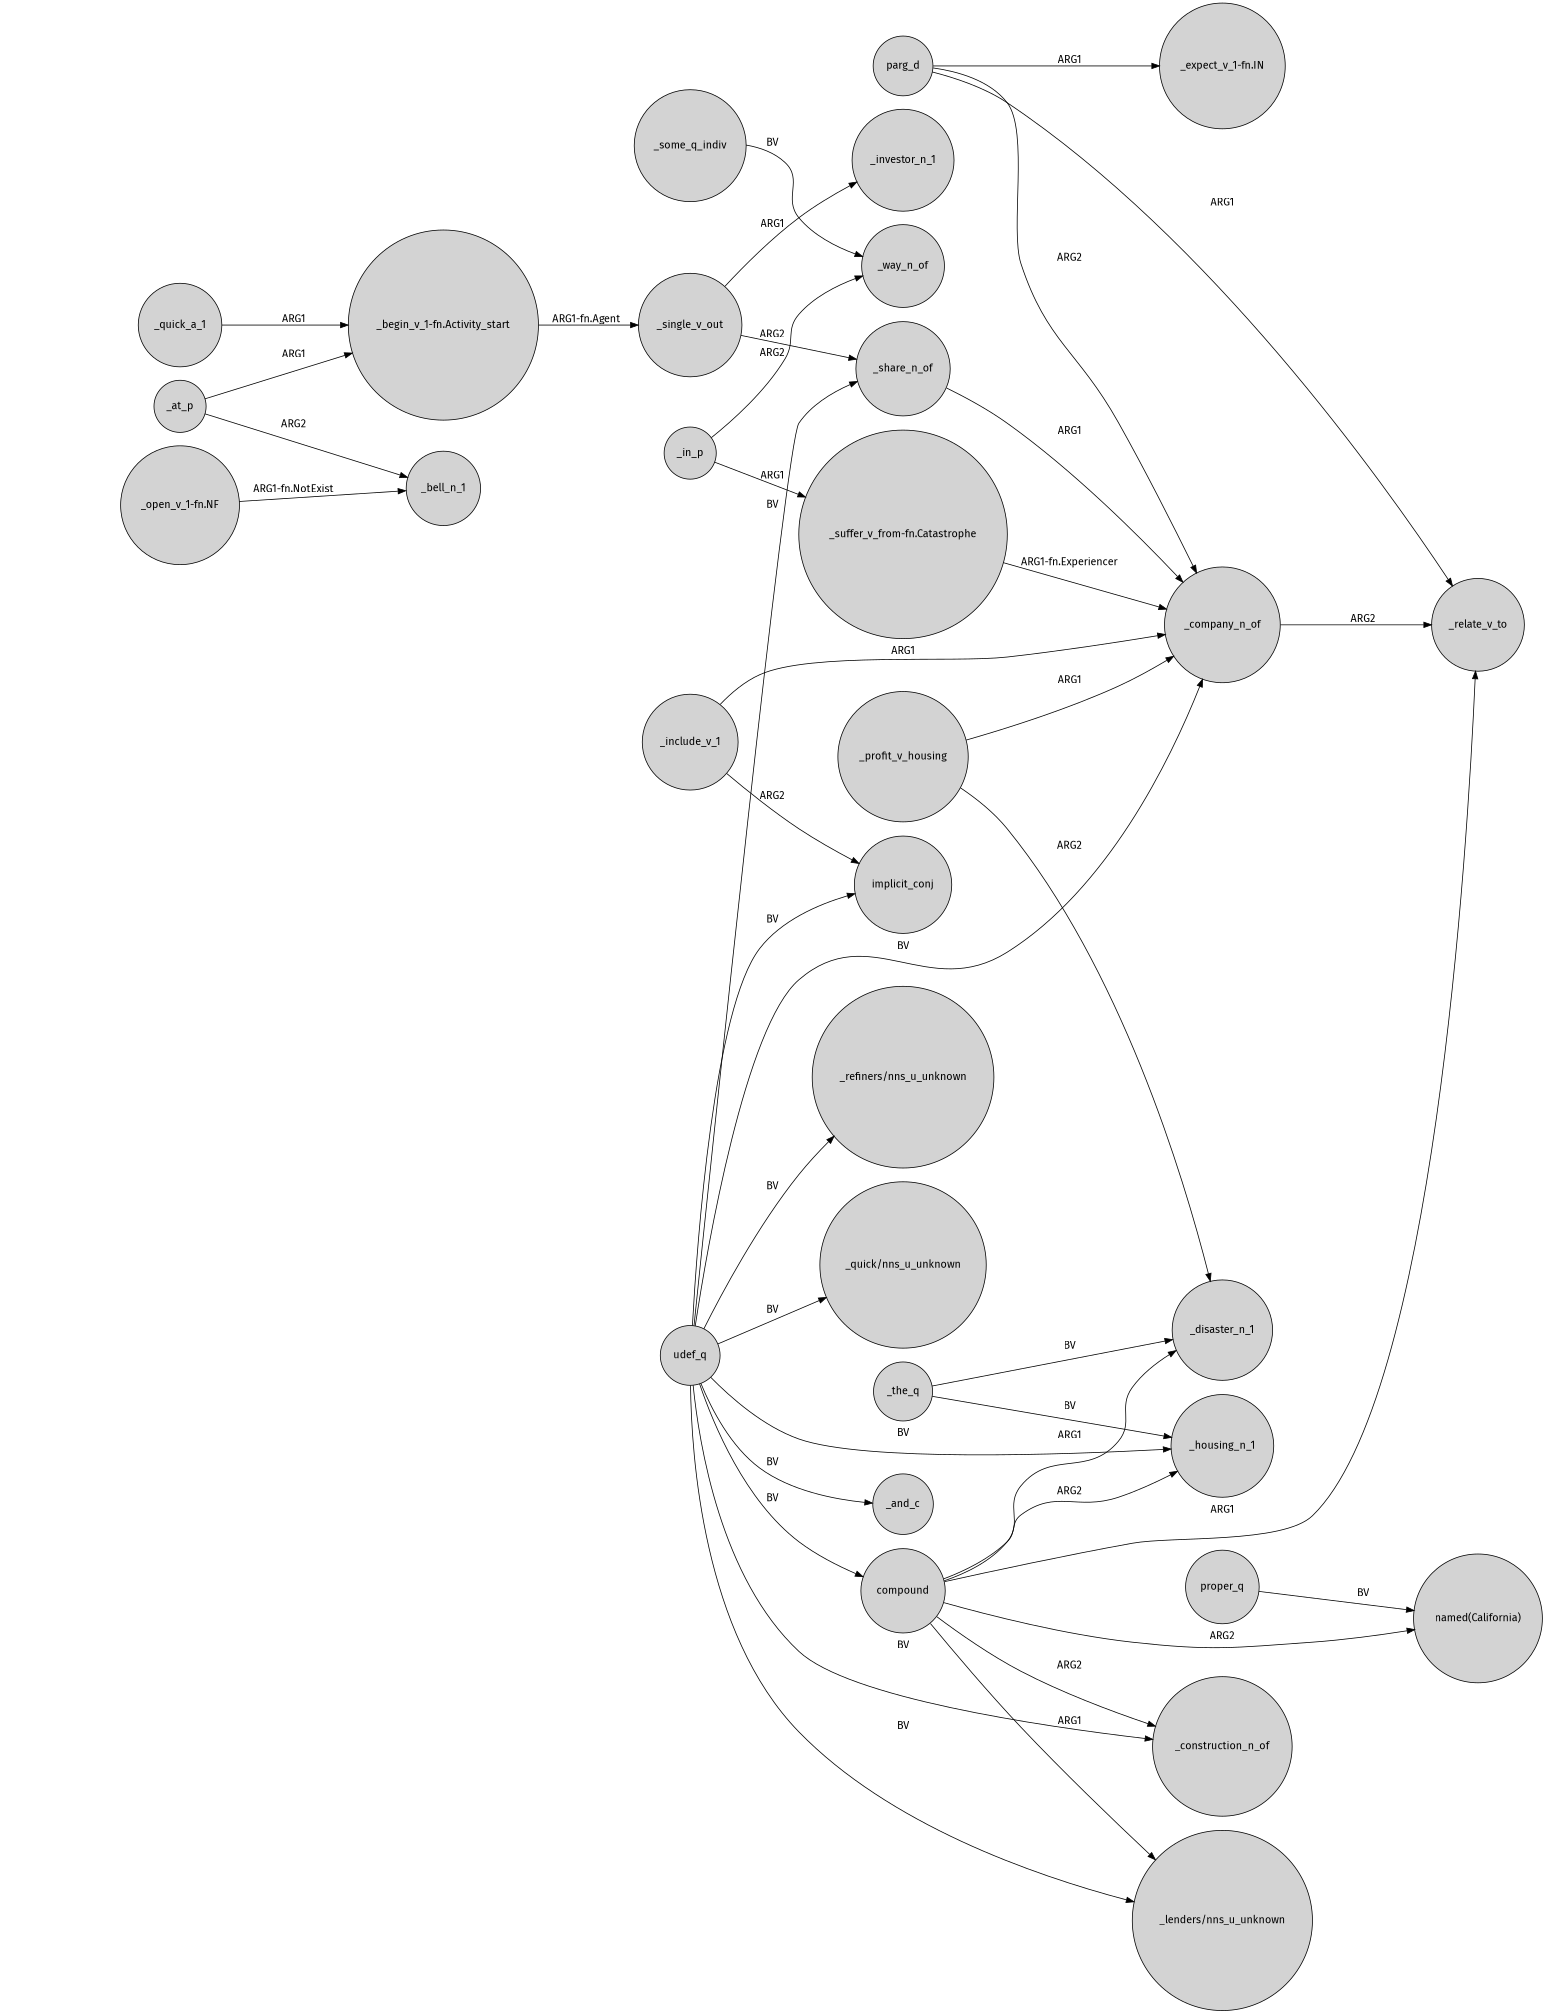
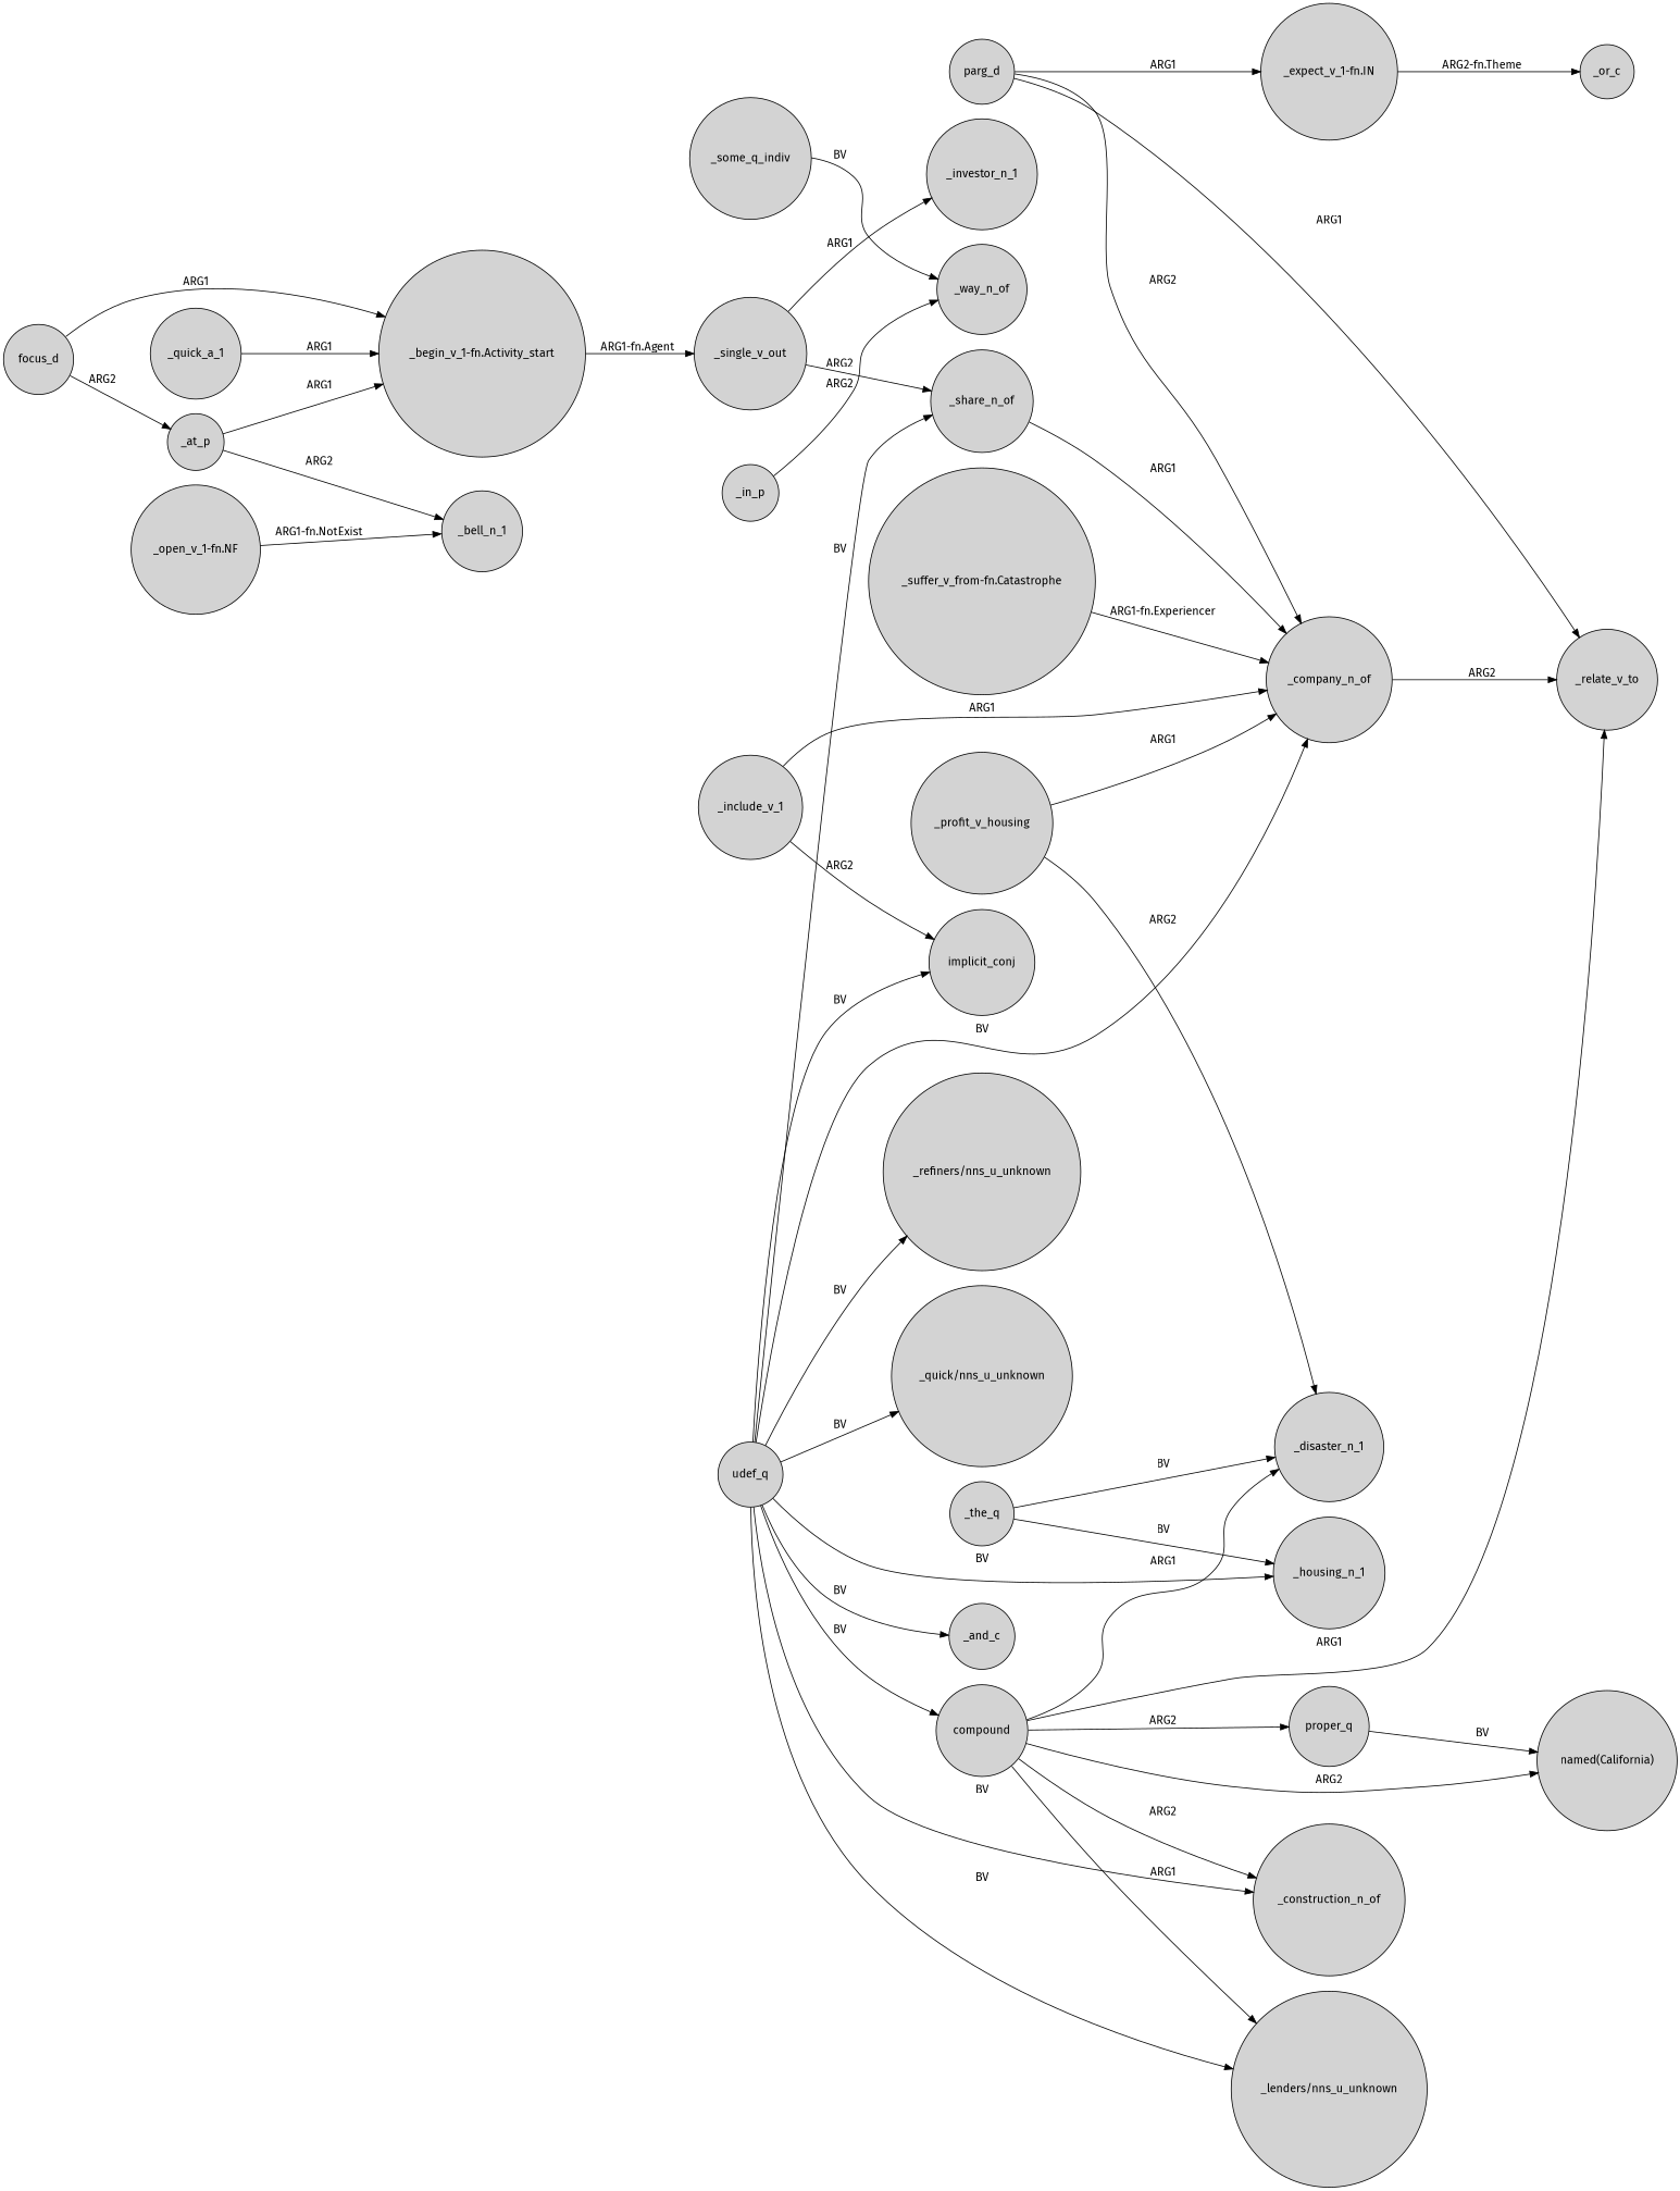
  digraph {
    fontname="Fira Sans"
    rankdir=LR
    node [fontname="Fira Sans" shape=circle style=filled]
    edge [fontname="Fira Sans"]
    "_suffer_v_from-fn.Catastrophe"
    _company_n_of
    _relate_v_to
    _the_q
    _disaster_n_1
    _housing_n_1
    udef_q
    "_lenders/nns_u_unknown"
    implicit_conj
    _share_n_of
    n11 [label="_quick/nns_u_unknown"]
    _construction_n_of
    _and_c
    "_refiners/nns_u_unknown"
    compound
    parg_d
    "_expect_v_1-fn.IN"
+   _or_c
    n19 [label=_profit_v_housing]
    proper_q
    "named(California)"
+   focus_d
    "_begin_v_1-fn.Activity_start"
    _at_p
    _single_v_out
    _bell_n_1
    _investor_n_1
    _some_q_indiv
    _way_n_of
    _include_v_1
    "_open_v_1-fn.NF"
    _in_p
    _quick_a_1
    "_suffer_v_from-fn.Catastrophe" -> _company_n_of [label="ARG1-fn.Experiencer"]
    _company_n_of -> _relate_v_to [label=ARG2]
    _the_q -> _disaster_n_1 [label=BV]
    _the_q -> _housing_n_1 [label=BV]
    udef_q -> _company_n_of [label=BV]
    udef_q -> _housing_n_1 [label=BV]
    udef_q -> "_lenders/nns_u_unknown" [label=BV]
    udef_q -> implicit_conj [label=BV]
    udef_q -> _share_n_of [label=BV]
    udef_q -> n11 [label=BV]
    udef_q -> _construction_n_of [label=BV]
    udef_q -> _and_c [label=BV]
    udef_q -> "_refiners/nns_u_unknown" [label=BV]
    udef_q -> compound [label=BV]
    _share_n_of -> _company_n_of [label=ARG1]
    compound -> _relate_v_to [label=ARG1]
    compound -> _disaster_n_1 [label=ARG1]
-   compound -> _housing_n_1 [label=ARG2]
+   compound -> proper_q [label=ARG2]
    compound -> "_lenders/nns_u_unknown" [label=ARG1]
    compound -> _construction_n_of [label=ARG2]
    compound -> "named(California)" [label=ARG2]
    parg_d -> _company_n_of [label=ARG2]
    parg_d -> _relate_v_to [label=ARG1]
    parg_d -> "_expect_v_1-fn.IN" [label=ARG1]
+   "_expect_v_1-fn.IN" -> _or_c [label="ARG2-fn.Theme"]
    n19 -> _company_n_of [label=ARG1]
    n19 -> _disaster_n_1 [label=ARG2]
    proper_q -> "named(California)" [label=BV]
+   focus_d -> "_begin_v_1-fn.Activity_start" [label=ARG1]
+   focus_d -> _at_p [label=ARG2]
    "_begin_v_1-fn.Activity_start" -> _single_v_out [label="ARG1-fn.Agent"]
    _at_p -> "_begin_v_1-fn.Activity_start" [label=ARG1]
    _at_p -> _bell_n_1 [label=ARG2]
    _single_v_out -> _share_n_of [label=ARG2]
    _single_v_out -> _investor_n_1 [label=ARG1]
    _some_q_indiv -> _way_n_of [label=BV]
    _include_v_1 -> _company_n_of [label=ARG1]
    _include_v_1 -> implicit_conj [label=ARG2]
    "_open_v_1-fn.NF" -> _bell_n_1 [label="ARG1-fn.NotExist"]
-   _in_p -> "_suffer_v_from-fn.Catastrophe" [label=ARG1]
    _in_p -> _way_n_of [label=ARG2]
    _quick_a_1 -> "_begin_v_1-fn.Activity_start" [label=ARG1]
  }
